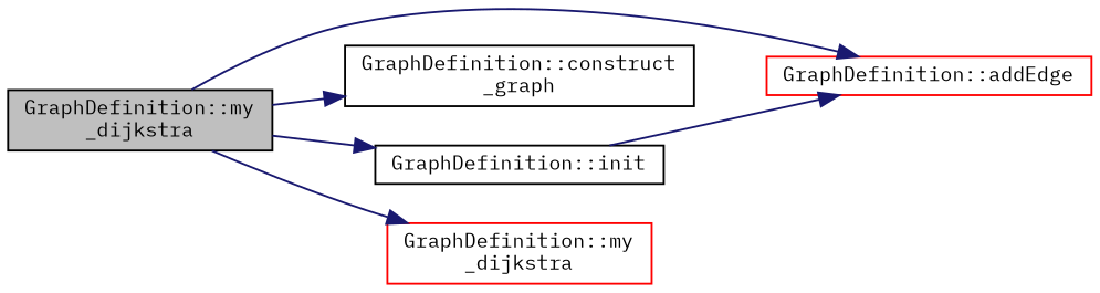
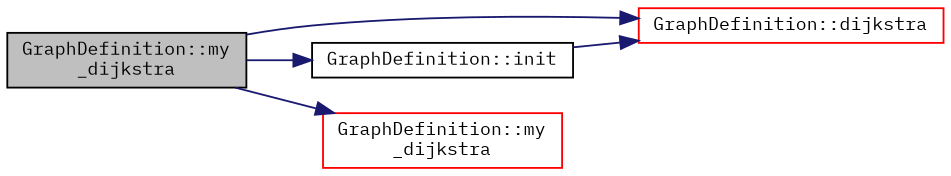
  digraph {
    fontname="IBM Plex Mono"
    rankdir=LR
    node [color=black fillcolor=white fontname="IBM Plex Mono" fontsize=10 shape=record style=filled]
    edge [color=midnightblue fontname="IBM Plex Mono" fontsize=10 labelfontname=Helvetica labelfontsize=10 style=solid]
    n1 [fillcolor=grey75 fontcolor=black height=0.2 label="GraphDefinition::my\l_dijkstra" width=0.4]
-   n2 [color=red height=0.2 label="GraphDefinition::addEdge" width=0.4]
-   n3 [height=0.2 label="GraphDefinition::construct\l_graph" width=0.4]
+   n2 [color=red height=0.2 label="GraphDefinition::dijkstra" width=0.4]
    n4 [height=0.2 label="GraphDefinition::init" width=0.4]
    n5 [color=red height=0.2 label="GraphDefinition::my\l_dijkstra" width=0.4]
    n1 -> n2
-   n1 -> n3
    n1 -> n4
    n1 -> n5
    n4 -> n2
  }
